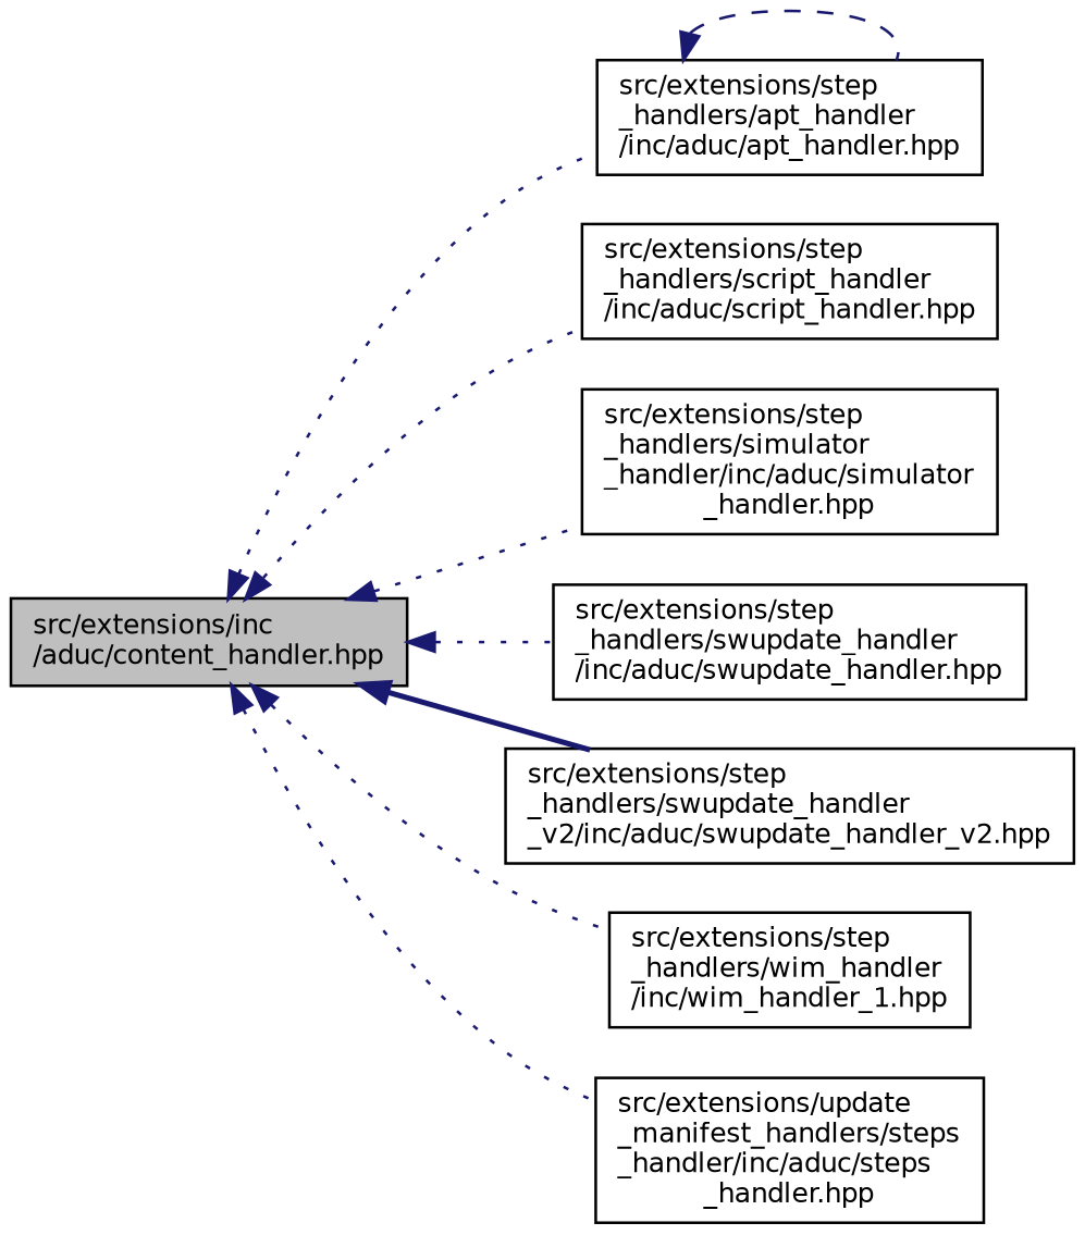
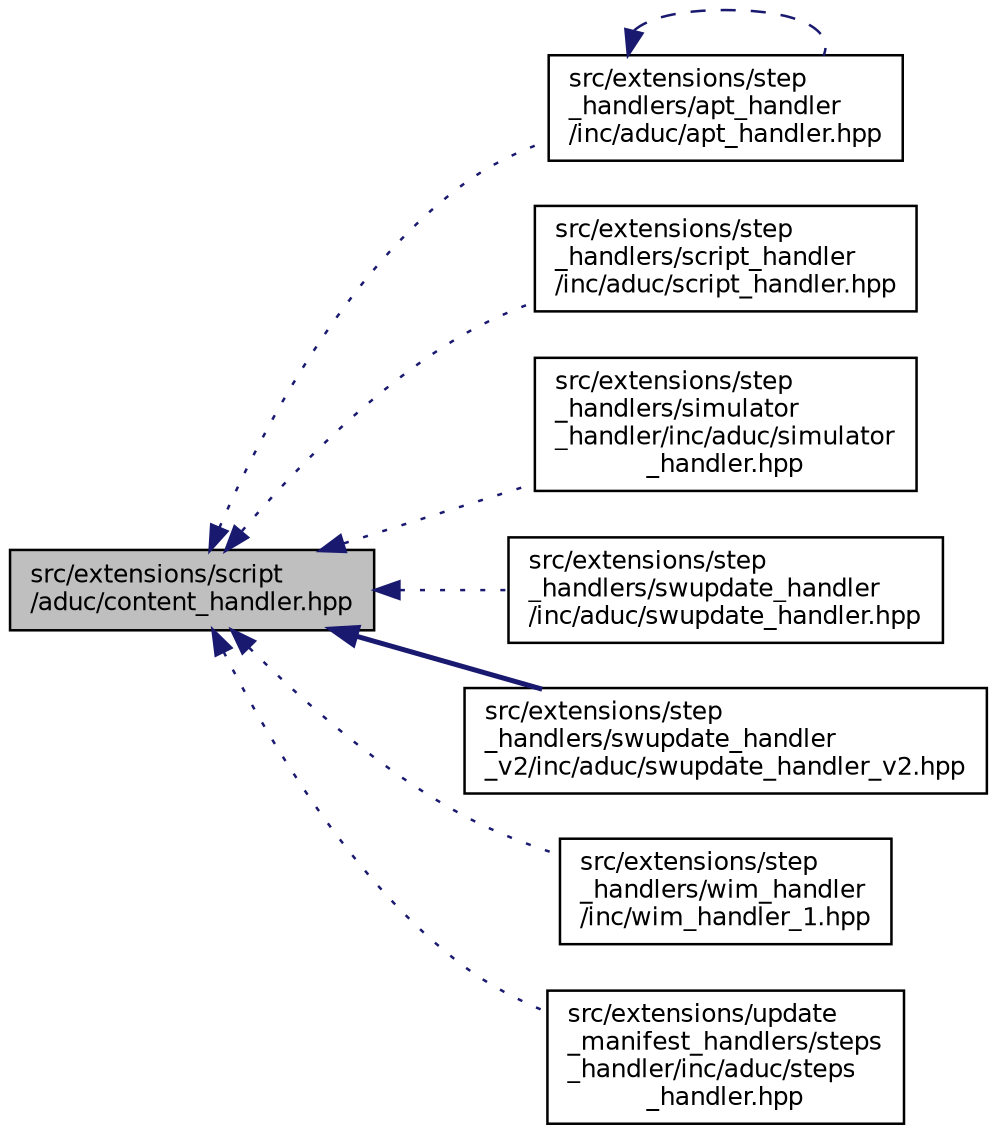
  digraph {
    rankdir=LR
    node [color=black fillcolor=white fontname=Helvetica fontsize=10 shape=record style=filled]
    edge [color=midnightblue dir=back fontname=Helvetica fontsize=10 labelfontname=Helvetica labelfontsize=10 style=dotted]
-   n1 [fillcolor=grey75 fontcolor=black height=0.2 label="src/extensions/inc\l/aduc/content_handler.hpp" width=0.4]
+   n1 [fillcolor=grey75 fontcolor=black height=0.2 label="src/extensions/script\l/aduc/content_handler.hpp" width=0.4]
    n2 [height=0.2 label="src/extensions/step\l_handlers/apt_handler\l/inc/aduc/apt_handler.hpp" width=0.4]
    n3 [height=0.2 label="src/extensions/step\l_handlers/script_handler\l/inc/aduc/script_handler.hpp" width=0.4]
    n4 [height=0.2 label="src/extensions/step\l_handlers/simulator\l_handler/inc/aduc/simulator\l_handler.hpp" width=0.4]
    n5 [height=0.2 label="src/extensions/step\l_handlers/swupdate_handler\l/inc/aduc/swupdate_handler.hpp" width=0.4]
    n6 [height=0.2 label="src/extensions/step\l_handlers/swupdate_handler\l_v2/inc/aduc/swupdate_handler_v2.hpp" width=0.4]
    n7 [height=0.2 label="src/extensions/step\l_handlers/wim_handler\l/inc/wim_handler_1.hpp" width=0.4]
    n8 [height=0.2 label="src/extensions/update\l_manifest_handlers/steps\l_handler/inc/aduc/steps\l_handler.hpp" width=0.4]
    n1 -> n2
    n1 -> n3
    n1 -> n4
    n1 -> n5
    n1 -> n6 [style=bold]
    n1 -> n7
    n1 -> n8
    n2 -> n2 [style=dashed]
  }
